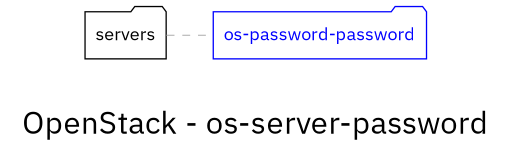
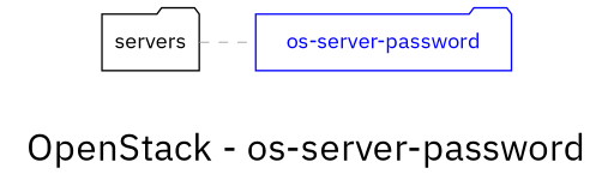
  digraph {
    fontsize=24
    label="OpenStack - os-server-password"
    splines=true
    rankdir=LR
    fontname="IBM Plex Sans"
    node [shape=folder fontname="IBM Plex Sans"]
-   "os-server-password" [color=blue fontcolor=blue label="os-password-password"]
+   "os-server-password" [color=blue fontcolor=blue]
    servers
    servers -> "os-server-password" [arrowhead=none arrowtail=none color=grey fontcolor=grey style=dashed fontname="IBM Plex Sans"]
  }
